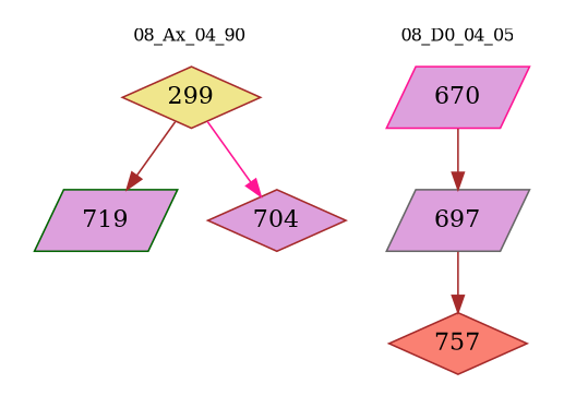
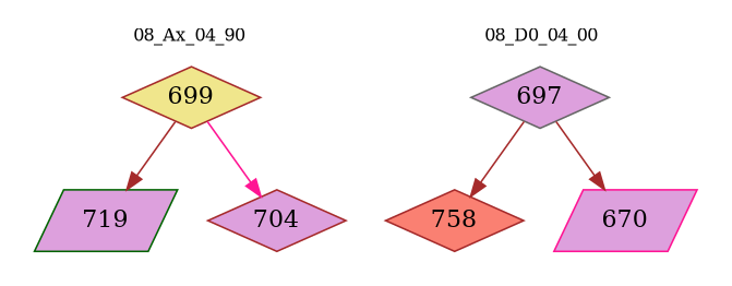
  digraph {
    node [color=brown fillcolor=plum shape=diamond style=filled]
    edge [color=brown]
-   n1 [fillcolor=khaki label=299]
+   n1 [fillcolor=khaki label=699]
    n2 [color=darkgreen label=719 shape=parallelogram]
    n3 [label=704]
-   n4 [color=gray40 label=697 shape=parallelogram]
-   n5 [fillcolor=salmon label=757]
+   n4 [color=gray40 label=697]
+   n5 [fillcolor=salmon label=758]
    n6 [color=deeppink label=670 shape=parallelogram]
    subgraph cluster_1 {
      color=white
      fontsize=10
      label="08_Ax_04_90"
      n1
      n2
      n3
    }
    subgraph cluster_2 {
      color=white
      fontsize=10
-     label="08_D0_04_05"
+     label="08_D0_04_00"
      n4
      n5
      n6
    }
    n1 -> n2
    n1 -> n3 [color=deeppink]
    n4 -> n5
-   n6 -> n4
+   n4 -> n6
  }
